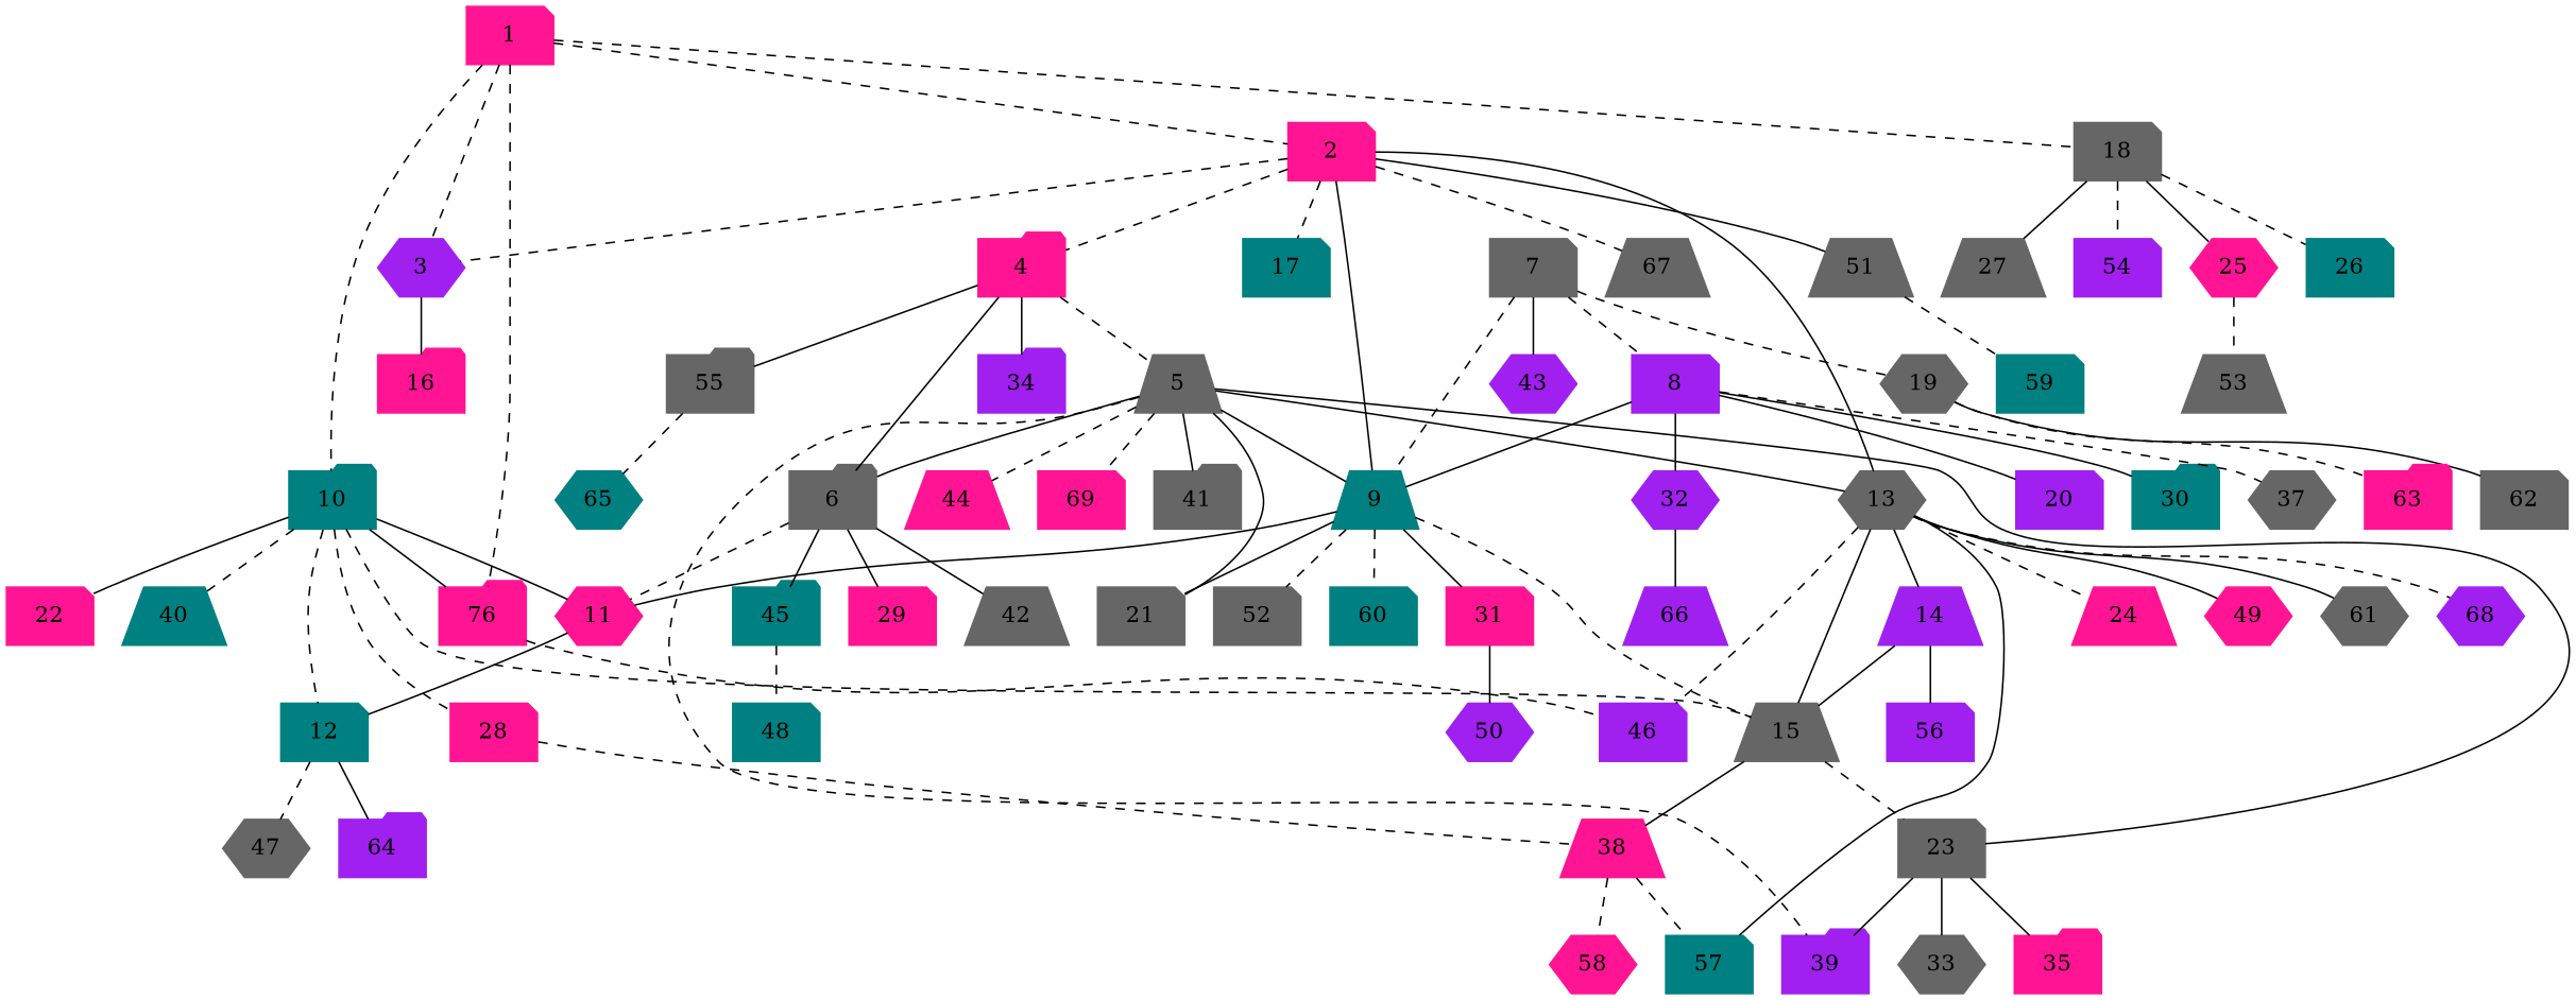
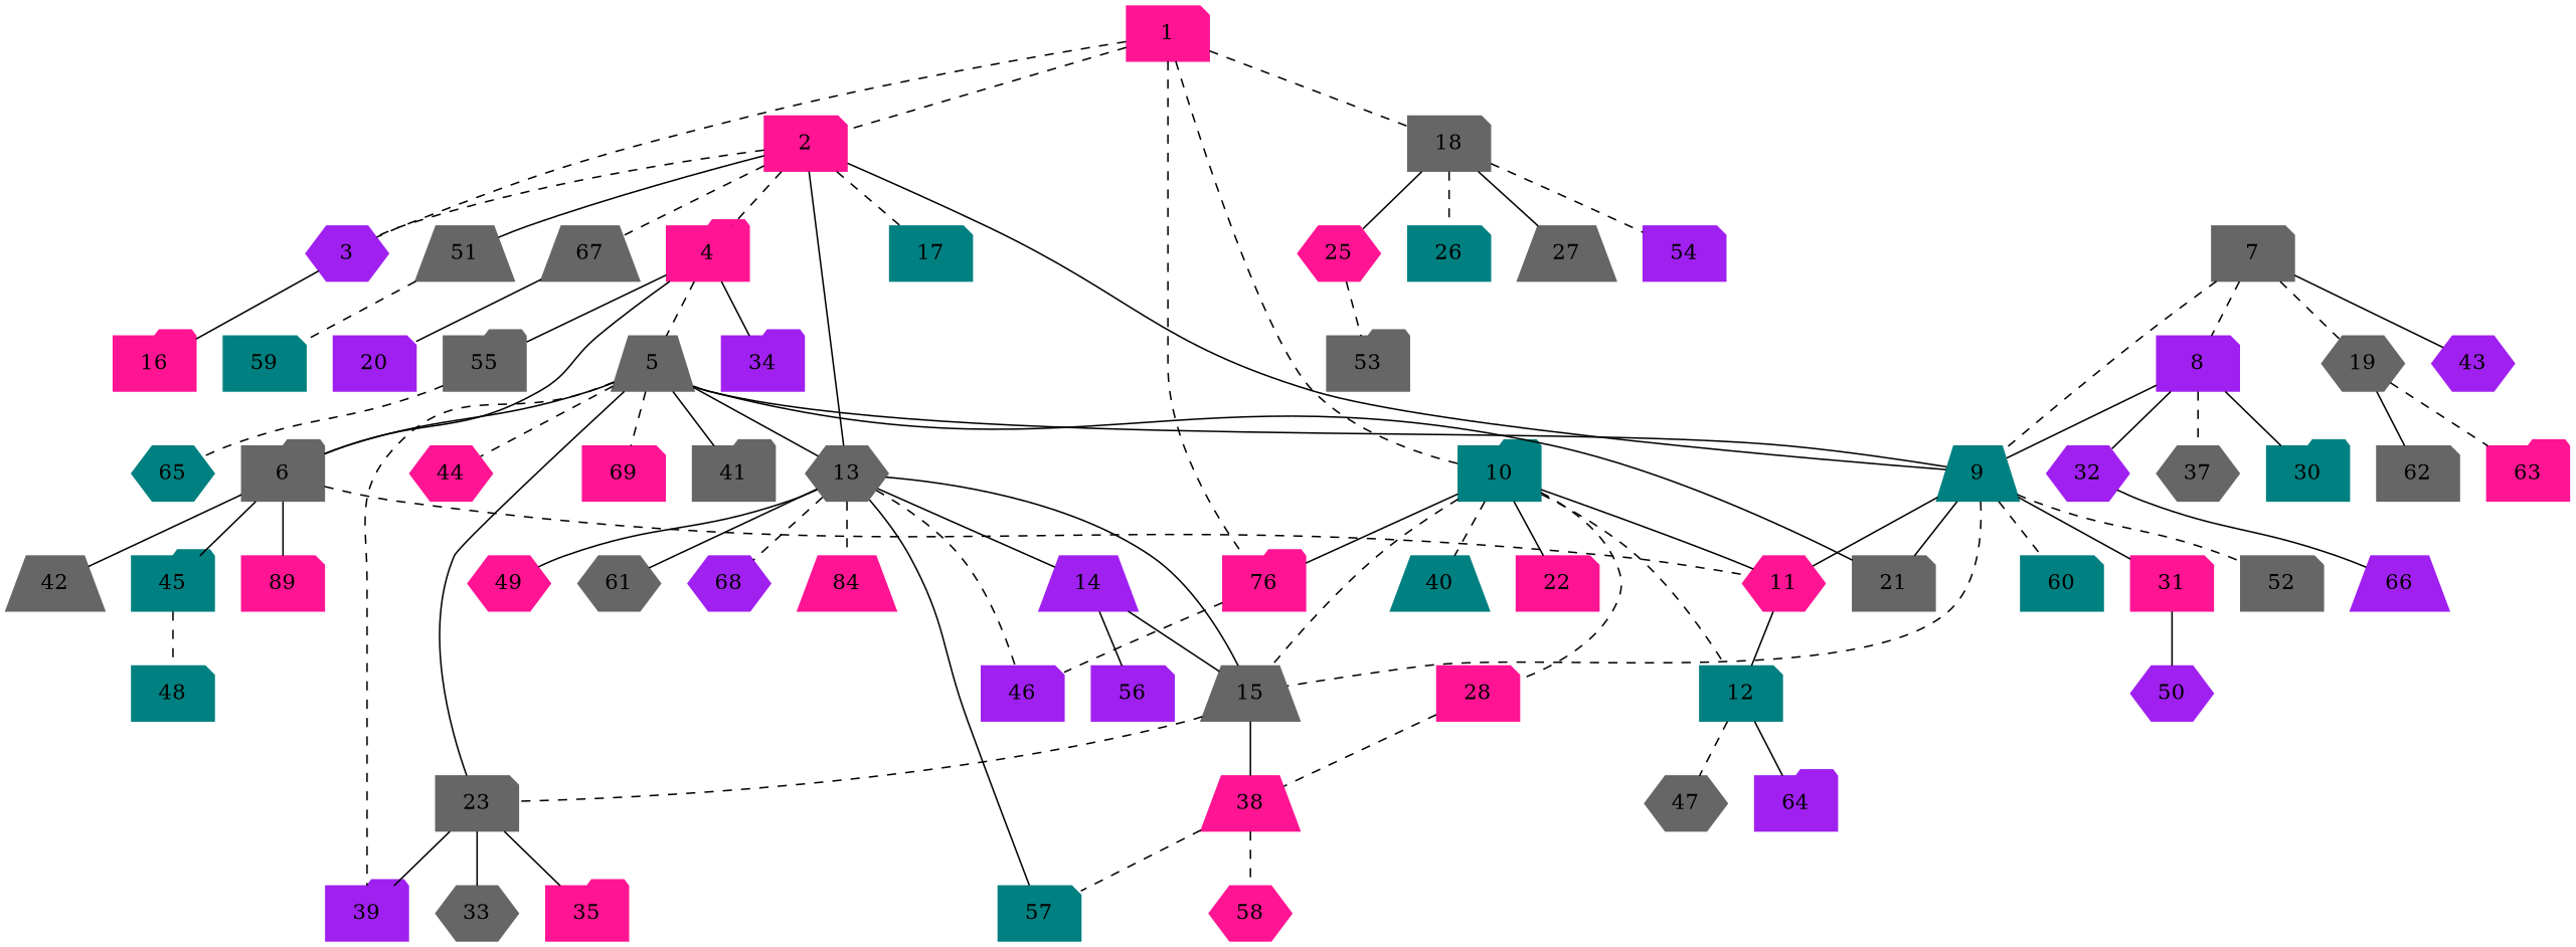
  graph {
    node [color=gray40 shape=note style=filled]
    edge [style=solid]
    1 [color=deeppink]
    2 [color=deeppink]
    3 [color=purple shape=hexagon]
    10 [color=teal shape=folder]
    18
    n6 [color=deeppink label=76 shape=folder]
    4 [color=deeppink shape=folder]
    9 [color=teal shape=trapezium]
    13 [shape=hexagon]
    17 [color=teal]
    51 [shape=trapezium]
    67 [shape=trapezium]
    16 [color=deeppink shape=folder]
    11 [color=deeppink shape=hexagon]
    15 [shape=trapezium]
    12 [color=teal]
    22 [color=deeppink]
    28 [color=deeppink]
    40 [color=teal shape=trapezium]
    25 [color=deeppink shape=hexagon]
    26 [color=teal]
    27 [shape=trapezium]
    54 [color=purple]
    46 [color=purple]
    5 [shape=trapezium]
    6 [shape=folder]
    34 [color=purple shape=folder]
    55 [shape=folder]
    21
    31 [color=deeppink]
    52
    60 [color=teal]
    14 [color=purple shape=trapezium]
-   24 [color=deeppink shape=trapezium]
+   24 [color=deeppink shape=trapezium label=84]
    49 [color=deeppink shape=hexagon]
    57 [color=teal]
    61 [shape=hexagon]
    68 [color=purple shape=hexagon]
    59 [color=teal]
    23
    39 [color=purple shape=folder]
    41 [shape=folder]
-   44 [color=deeppink shape=trapezium]
+   44 [color=deeppink shape=hexagon]
    69 [color=deeppink]
-   29 [color=deeppink]
+   29 [color=deeppink label=89]
    42 [shape=trapezium]
    45 [color=teal shape=folder]
    65 [color=teal shape=hexagon]
    33 [shape=hexagon]
    35 [color=deeppink shape=folder]
    48 [color=teal]
    7
    8 [color=purple]
    19 [shape=hexagon]
    43 [color=purple shape=hexagon]
    20 [color=purple]
    30 [color=teal shape=folder]
    32 [color=purple shape=hexagon]
    37 [shape=hexagon]
    62
    63 [color=deeppink shape=folder]
    66 [color=purple shape=trapezium]
    38 [color=deeppink shape=trapezium]
    50 [color=purple shape=hexagon]
    47 [shape=hexagon]
    64 [color=purple shape=folder]
    56 [color=purple]
    58 [color=deeppink shape=hexagon]
-   53 [shape=trapezium]
+   53 [shape=folder]
    1 -- 2 [style=dashed]
    1 -- 3 [style=dashed]
    1 -- 10 [style=dashed]
    1 -- 18 [style=dashed]
    1 -- n6 [style=dashed]
    2 -- 3 [style=dashed]
    2 -- 4 [style=dashed]
    2 -- 9
    2 -- 13
    2 -- 17 [style=dashed]
    2 -- 51
    2 -- 67 [style=dashed]
    3 -- 16
    10 -- n6
    10 -- 11
    10 -- 15 [style=dashed]
    10 -- 12 [style=dashed]
    10 -- 22
    10 -- 28 [style=dashed]
    10 -- 40 [style=dashed]
    18 -- 25
    18 -- 26 [style=dashed]
    18 -- 27
    18 -- 54 [style=dashed]
    n6 -- 46 [style=dashed]
    4 -- 5 [style=dashed]
    4 -- 6
    4 -- 34
    4 -- 55
    9 -- 11
    9 -- 15 [style=dashed]
    9 -- 21
    9 -- 31
    9 -- 52 [style=dashed]
    9 -- 60 [style=dashed]
    13 -- 15
    13 -- 46 [style=dashed]
    13 -- 14
    13 -- 24 [style=dashed]
    13 -- 49
    13 -- 57
    13 -- 61
    13 -- 68 [style=dashed]
    51 -- 59 [style=dashed]
    11 -- 12
    15 -- 23 [style=dashed]
    15 -- 38
    12 -- 47 [style=dashed]
    12 -- 64
    28 -- 38 [style=dashed]
    25 -- 53 [style=dashed]
    5 -- 9
    5 -- 13
    5 -- 6
    5 -- 21
    5 -- 23
    5 -- 39 [style=dashed]
    5 -- 41
    5 -- 44 [style=dashed]
    5 -- 69 [style=dashed]
    6 -- 11 [style=dashed]
    6 -- 29
    6 -- 42
    6 -- 45
    55 -- 65 [style=dashed]
    31 -- 50
    14 -- 15
    14 -- 56
    23 -- 39
    23 -- 33
    23 -- 35
    45 -- 48 [style=dashed]
    7 -- 9 [style=dashed]
    7 -- 8 [style=dashed]
    7 -- 19 [style=dashed]
    7 -- 43
    8 -- 9
-   8 -- 20
+   67 -- 20
    8 -- 30
    8 -- 32
    8 -- 37 [style=dashed]
    19 -- 62
    19 -- 63 [style=dashed]
    32 -- 66
    38 -- 57 [style=dashed]
    38 -- 58 [style=dashed]
  }
